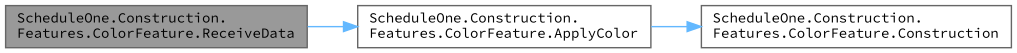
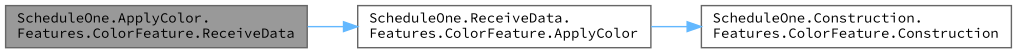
  digraph {
    fontname="Source Code Pro"
    rankdir=LR
    node [color=grey40 fillcolor=white fontname="Source Code Pro" fontsize=10 shape=box style=filled]
    edge [color=steelblue1 fontname="Source Code Pro" fontsize=10 labelfontname=Helvetica labelfontsize=10 style=solid]
-   n1 [color=gray40 fillcolor=grey60 fontcolor=black height=0.2 label="ScheduleOne.Construction.\lFeatures.ColorFeature.ReceiveData" width=0.4]
-   n2 [height=0.2 label="ScheduleOne.Construction.\lFeatures.ColorFeature.ApplyColor" width=0.4]
+   n1 [color=gray40 fillcolor=grey60 fontcolor=black height=0.2 label="ScheduleOne.ApplyColor.\lFeatures.ColorFeature.ReceiveData" width=0.4]
+   n2 [height=0.2 label="ScheduleOne.ReceiveData.\lFeatures.ColorFeature.ApplyColor" width=0.4]
    n3 [height=0.2 label="ScheduleOne.Construction.\lFeatures.ColorFeature.Construction" width=0.4]
    n1 -> n2
    n2 -> n3
  }
